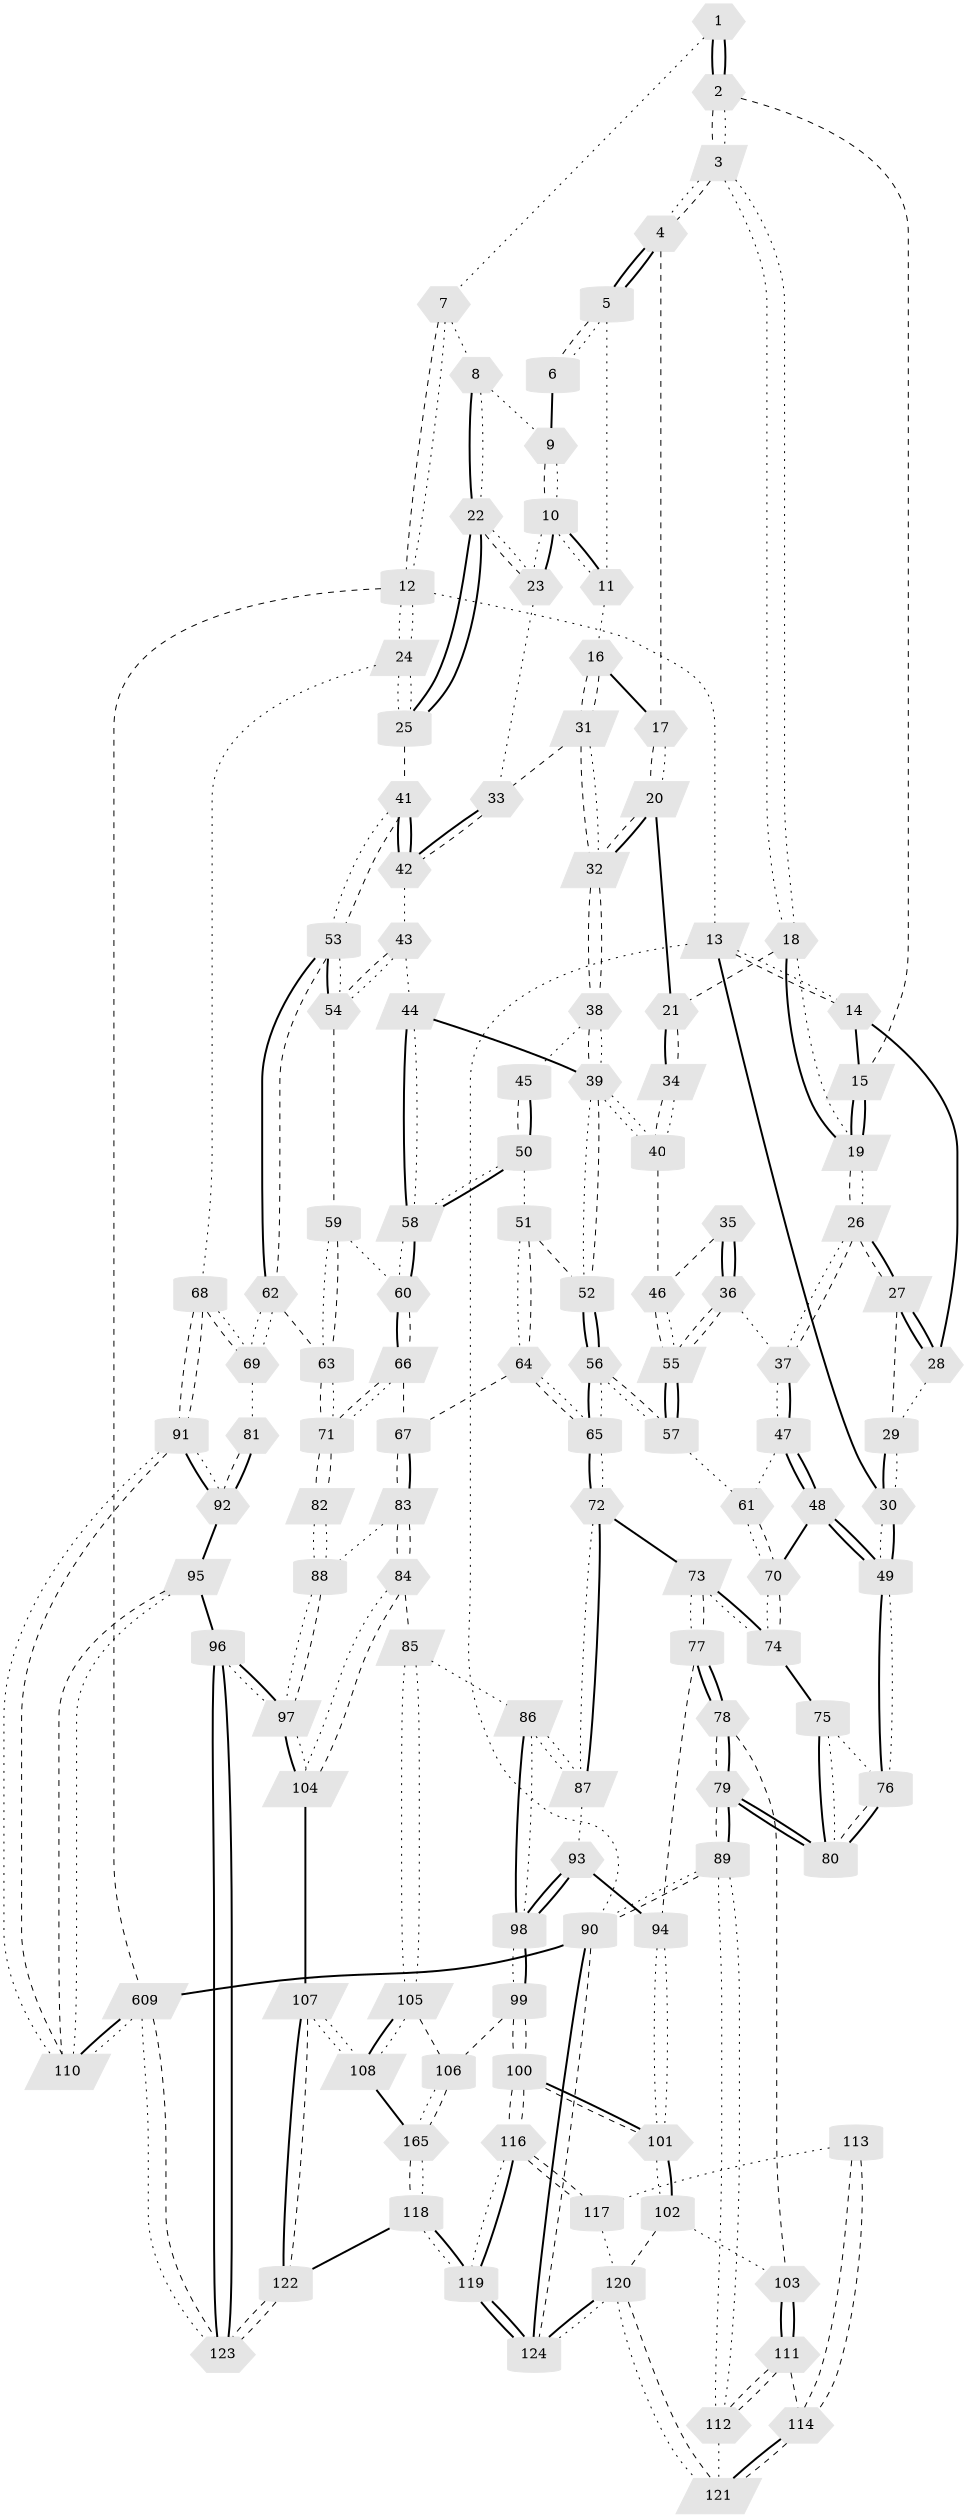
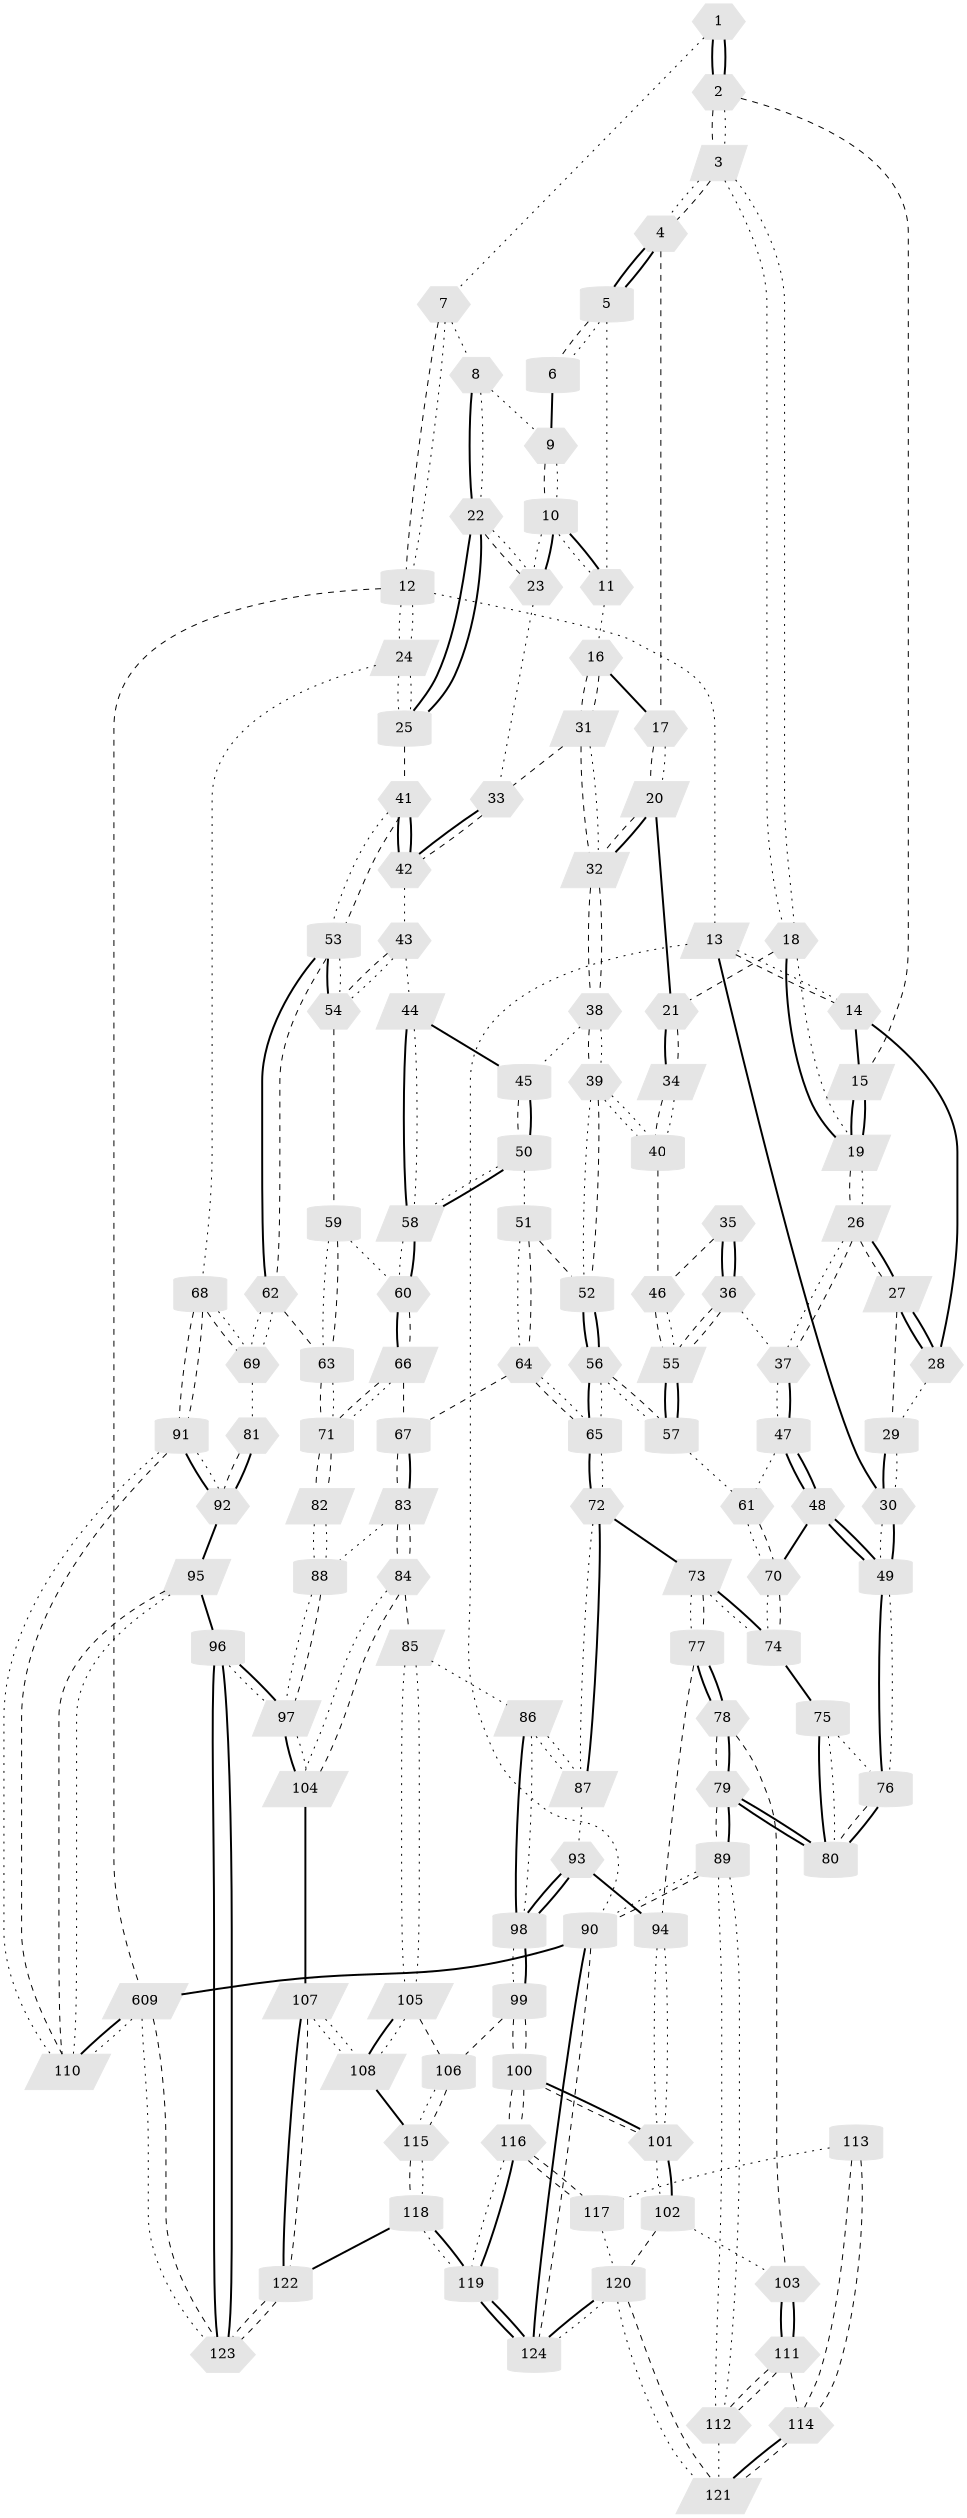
  graph {
    node [color=gray90 shape=hexagon style=filled]
    edge [style=dotted]
    1
    2
    7
    3 [shape=parallelogram]
    15 [shape=parallelogram]
    8
    12 [shape=cylinder]
    4
    18
    19 [shape=parallelogram]
    5 [shape=cylinder]
    17
    21
    6 [shape=cylinder]
    11
    20 [shape=parallelogram]
    9
    16
    10 [shape=cylinder]
    22
    13 [shape=parallelogram]
    24 [shape=parallelogram]
    n23 [label=609 shape=parallelogram]
    23
    25 [shape=cylinder]
    33
    31 [shape=parallelogram]
    14
    30
    90 [shape=cylinder]
    68 [shape=cylinder]
    110 [shape=parallelogram]
    123
    28
    49 [shape=cylinder]
    124 [shape=cylinder]
    29 [shape=cylinder]
    26 [shape=parallelogram]
    32 [shape=parallelogram]
    34 [shape=parallelogram]
    27 [shape=parallelogram]
    37
    38
    40 [shape=cylinder]
    41
    42
    69
    91 [shape=cylinder]
    53 [shape=cylinder]
    47 [shape=cylinder]
    76 [shape=cylinder]
    39
    45 [shape=cylinder]
    43
    35
    36
    46
    55 [shape=parallelogram]
    57 [shape=cylinder]
    48
    61
    52 [shape=cylinder]
    50 [shape=cylinder]
    56
    54
    62
    44 [shape=parallelogram]
    58 [shape=parallelogram]
    59 [shape=cylinder]
    60
    51 [shape=cylinder]
    70
    74 [shape=cylinder]
    80 [shape=cylinder]
    64
    65 [shape=cylinder]
    67 [shape=cylinder]
    63 [shape=cylinder]
    72
    66 [shape=parallelogram]
    71 [shape=cylinder]
    81
    82 [shape=parallelogram]
    83 [shape=parallelogram]
    73 [shape=parallelogram]
    87 [shape=parallelogram]
    88 [shape=cylinder]
    84
    92
    75 [shape=cylinder]
    77 [shape=cylinder]
    93
    78
    94 [shape=cylinder]
    79
    103
    101
    89 [shape=cylinder]
    111
    112
    95 [shape=parallelogram]
    97 [shape=parallelogram]
    85 [shape=parallelogram]
    104 [shape=parallelogram]
    86 [shape=parallelogram]
    105 [shape=parallelogram]
    107 [shape=parallelogram]
    98 [shape=cylinder]
    106 [shape=cylinder]
    108 [shape=parallelogram]
    99 [shape=cylinder]
    121 [shape=parallelogram]
    96 [shape=cylinder]
    102 [shape=cylinder]
    100 [shape=cylinder]
    116
-   115 [label=165]
+   115
    117 [shape=cylinder]
    119 [shape=cylinder]
    120 [shape=cylinder]
    113 [shape=cylinder]
    114
    122 [shape=cylinder]
    118 [shape=cylinder]
    1 -- 2 [style=bold]
    1 -- 2 [style=bold]
    1 -- 7
    2 -- 3 [style=dashed]
    2 -- 3
    2 -- 15 [style=dashed]
    7 -- 8
    7 -- 12 [style=dashed]
    7 -- 12
    3 -- 4
    3 -- 4 [style=dashed]
    3 -- 18
    3 -- 18
    15 -- 19 [style=bold]
    15 -- 19 [style=bold]
    8 -- 9
    8 -- 22 [style=bold]
    8 -- 22
    12 -- 13
    12 -- 24
    12 -- 24
    12 -- n23 [style=dashed]
    4 -- 5 [style=bold]
    4 -- 5 [style=bold]
    4 -- 17 [style=dashed]
    18 -- 19 [style=bold]
    18 -- 19
    18 -- 21 [style=dashed]
    19 -- 26 [style=dashed]
    19 -- 26
    5 -- 6 [style=dashed]
    5 -- 6
    5 -- 11
    17 -- 20 [style=dashed]
    17 -- 20
    21 -- 34 [style=bold]
    21 -- 34 [style=dashed]
    6 -- 9 [style=bold]
    11 -- 16
    20 -- 21 [style=bold]
    20 -- 32 [style=dashed]
    20 -- 32 [style=bold]
    9 -- 10 [style=dashed]
    9 -- 10
    16 -- 17 [style=bold]
    16 -- 31 [style=dashed]
    16 -- 31 [style=dashed]
    10 -- 11
    10 -- 11 [style=bold]
    10 -- 23
    10 -- 23 [style=bold]
    22 -- 23 [style=dashed]
    22 -- 23
    22 -- 25 [style=bold]
    22 -- 25 [style=bold]
    13 -- 14 [style=dashed]
    13 -- 14
    13 -- 30 [style=bold]
    13 -- 90
    24 -- 25
    24 -- 25
    24 -- 68
    n23 -- 110 [style=bold]
    n23 -- 110
    n23 -- 123
    n23 -- 123 [style=dashed]
    23 -- 33
    25 -- 41 [style=dashed]
    33 -- 42 [style=bold]
    33 -- 42 [style=dashed]
    31 -- 33 [style=dashed]
    31 -- 32 [style=dashed]
    31 -- 32
    14 -- 15 [style=bold]
    14 -- 28 [style=bold]
    30 -- 49
    30 -- 49 [style=bold]
    90 -- n23 [style=bold]
    90 -- 124 [style=bold]
    90 -- 124 [style=dashed]
    68 -- 69 [style=dashed]
    68 -- 69
    68 -- 91 [style=dashed]
    68 -- 91 [style=dashed]
    28 -- 29
    49 -- 76 [style=bold]
    49 -- 76
    29 -- 30 [style=bold]
    29 -- 30
    26 -- 27 [style=dashed]
    26 -- 27 [style=bold]
    26 -- 37
    26 -- 37 [style=dashed]
    32 -- 38 [style=dashed]
    32 -- 38 [style=dashed]
    34 -- 40 [style=dashed]
    34 -- 40
    27 -- 28 [style=bold]
    27 -- 28 [style=bold]
    27 -- 29 [style=dashed]
    37 -- 47
    37 -- 47 [style=bold]
    38 -- 39 [style=dashed]
    38 -- 39
    38 -- 45
    40 -- 46 [style=dashed]
    41 -- 42 [style=bold]
    41 -- 42 [style=bold]
    41 -- 53
    41 -- 53 [style=dashed]
    42 -- 43
    69 -- 81
    91 -- 110
    91 -- 110 [style=dashed]
    91 -- 92 [style=bold]
    91 -- 92
    53 -- 54 [style=bold]
    53 -- 54
    53 -- 62 [style=bold]
    53 -- 62 [style=dashed]
    47 -- 48 [style=bold]
    47 -- 48 [style=bold]
    47 -- 61
    76 -- 80 [style=dashed]
    76 -- 80 [style=bold]
    39 -- 40
    39 -- 40
    39 -- 52
    39 -- 52 [style=dashed]
    45 -- 50 [style=dashed]
    45 -- 50 [style=bold]
    43 -- 54 [style=dashed]
    43 -- 54
    43 -- 44
    35 -- 36 [style=bold]
    35 -- 36 [style=bold]
    35 -- 46 [style=dashed]
    36 -- 37
    36 -- 55 [style=dashed]
    36 -- 55 [style=dashed]
    46 -- 55 [style=dashed]
    46 -- 55
    55 -- 57 [style=bold]
    55 -- 57 [style=bold]
    57 -- 61
    48 -- 49 [style=bold]
    48 -- 49 [style=bold]
    48 -- 70 [style=bold]
    61 -- 70
    61 -- 70 [style=dashed]
    52 -- 56 [style=bold]
    52 -- 56 [style=bold]
    50 -- 58
    50 -- 58 [style=bold]
    50 -- 51
    56 -- 57
    56 -- 57 [style=dashed]
    56 -- 65 [style=bold]
    56 -- 65
    54 -- 59 [style=dashed]
    62 -- 69
    62 -- 69
    62 -- 63 [style=dashed]
-   44 -- 39 [style=bold]
+   44 -- 45 [style=bold]
    44 -- 58 [style=bold]
    44 -- 58
    58 -- 60
    58 -- 60 [style=bold]
    59 -- 60
    59 -- 63
    59 -- 63 [style=dashed]
    60 -- 66 [style=bold]
    60 -- 66 [style=dashed]
    51 -- 52 [style=dashed]
    51 -- 64
    51 -- 64 [style=dashed]
    70 -- 74
    70 -- 74 [style=dashed]
    74 -- 75 [style=bold]
    64 -- 65 [style=dashed]
    64 -- 65
    64 -- 67 [style=dashed]
    65 -- 72 [style=bold]
    65 -- 72
    67 -- 83 [style=dashed]
    67 -- 83 [style=bold]
    63 -- 71 [style=dashed]
    63 -- 71
    72 -- 73 [style=bold]
    72 -- 87
    72 -- 87 [style=bold]
    66 -- 67 [style=dashed]
    66 -- 71 [style=dashed]
    66 -- 71
    71 -- 82 [style=dashed]
    71 -- 82 [style=dashed]
    81 -- 92 [style=dashed]
    81 -- 92 [style=bold]
    82 -- 88
    82 -- 88
    83 -- 88
    83 -- 84 [style=dashed]
    83 -- 84 [style=dashed]
    73 -- 74
    73 -- 74 [style=bold]
    73 -- 77
    73 -- 77 [style=dashed]
    87 -- 93
    88 -- 97
    88 -- 97 [style=dashed]
    84 -- 85 [style=dashed]
    84 -- 104
    84 -- 104 [style=dashed]
    92 -- 95 [style=bold]
    75 -- 76
    75 -- 80 [style=bold]
    75 -- 80
    77 -- 78 [style=bold]
    77 -- 78 [style=bold]
    77 -- 94 [style=dashed]
    93 -- 94 [style=bold]
    93 -- 98 [style=bold]
    93 -- 98 [style=bold]
    78 -- 79 [style=dashed]
    78 -- 79 [style=bold]
    78 -- 103 [style=dashed]
    94 -- 101
    94 -- 101
    79 -- 80 [style=bold]
    79 -- 80 [style=bold]
    79 -- 89 [style=dashed]
    79 -- 89 [style=bold]
    103 -- 111 [style=bold]
    103 -- 111 [style=bold]
    101 -- 102
    101 -- 102 [style=bold]
    89 -- 90
    89 -- 90 [style=dashed]
    89 -- 112
    89 -- 112
    111 -- 112 [style=dashed]
    111 -- 112 [style=dashed]
    111 -- 114 [style=dashed]
    112 -- 121
    95 -- 110 [style=dashed]
    95 -- 110
    95 -- 96 [style=bold]
    97 -- 104 [style=bold]
    97 -- 104
    85 -- 86
    85 -- 105
    85 -- 105
    104 -- 107 [style=bold]
    86 -- 87
    86 -- 87
    86 -- 98 [style=bold]
    86 -- 98
    105 -- 106 [style=dashed]
    105 -- 108 [style=bold]
    105 -- 108
    107 -- 108
    107 -- 108
    107 -- 122 [style=bold]
    107 -- 122 [style=dashed]
    98 -- 99
    98 -- 99 [style=bold]
    106 -- 115
    106 -- 115 [style=dashed]
    108 -- 115 [style=bold]
    99 -- 106 [style=dashed]
    99 -- 100 [style=dashed]
    99 -- 100 [style=dashed]
    96 -- 123 [style=bold]
    96 -- 123 [style=bold]
    96 -- 97
    96 -- 97 [style=bold]
    102 -- 103
    102 -- 120 [style=dashed]
    100 -- 101 [style=dashed]
    100 -- 101 [style=bold]
    100 -- 116 [style=dashed]
    100 -- 116 [style=dashed]
    116 -- 117 [style=dashed]
    116 -- 117 [style=dashed]
    116 -- 119
    116 -- 119 [style=bold]
    115 -- 118 [style=dashed]
    115 -- 118
    117 -- 120
    119 -- 124 [style=bold]
    119 -- 124 [style=bold]
    120 -- 124 [style=bold]
    120 -- 124
    120 -- 121
    120 -- 121 [style=dashed]
    113 -- 117
    113 -- 114 [style=dashed]
    113 -- 114 [style=dashed]
    114 -- 121 [style=bold]
    114 -- 121 [style=dashed]
    122 -- 123 [style=dashed]
    122 -- 123 [style=dashed]
    118 -- 119
    118 -- 119 [style=bold]
    118 -- 122 [style=bold]
  }
